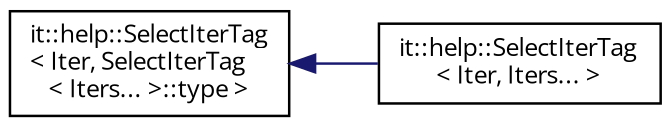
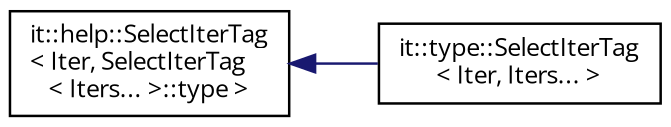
  digraph {
    rankdir=LR
    fontname="Open Sans"
    node [color=black fillcolor=white fontname="Open Sans" fontsize=10 shape=record style=filled]
    n1 [height=0.2 label="it::help::SelectIterTag\l\< Iter, SelectIterTag\l\< Iters... \>::type \>" width=0.4]
-   n2 [height=0.2 label="it::help::SelectIterTag\l\< Iter, Iters... \>" width=0.4]
+   n2 [height=0.2 label="it::type::SelectIterTag\l\< Iter, Iters... \>" width=0.4]
    n1 -> n2 [color=midnightblue dir=back fontname="Open Sans" fontsize=10 labelfontname=Helvetica labelfontsize=10 style=solid]
  }
